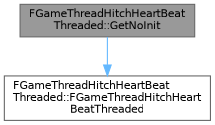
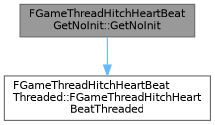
  digraph {
    rankdir=TB
    node [fontname=Helvetica fontsize=10 shape=box style=filled]
-   n1 [color=gray40 fillcolor=grey60 fontcolor=black height=0.2 label="FGameThreadHitchHeartBeat\lThreaded::GetNoInit" width=0.4]
+   n1 [color=gray40 fillcolor=grey60 fontcolor=black height=0.2 label="FGameThreadHitchHeartBeat\lGetNoInit::GetNoInit" width=0.4]
    n2 [color=grey40 fillcolor=white height=0.2 label="FGameThreadHitchHeartBeat\lThreaded::FGameThreadHitchHeart\lBeatThreaded" width=0.4]
    n1 -> n2 [color=steelblue1 fontname=Helvetica fontsize=10 labelfontname=Helvetica labelfontsize=10 style=solid]
  }
